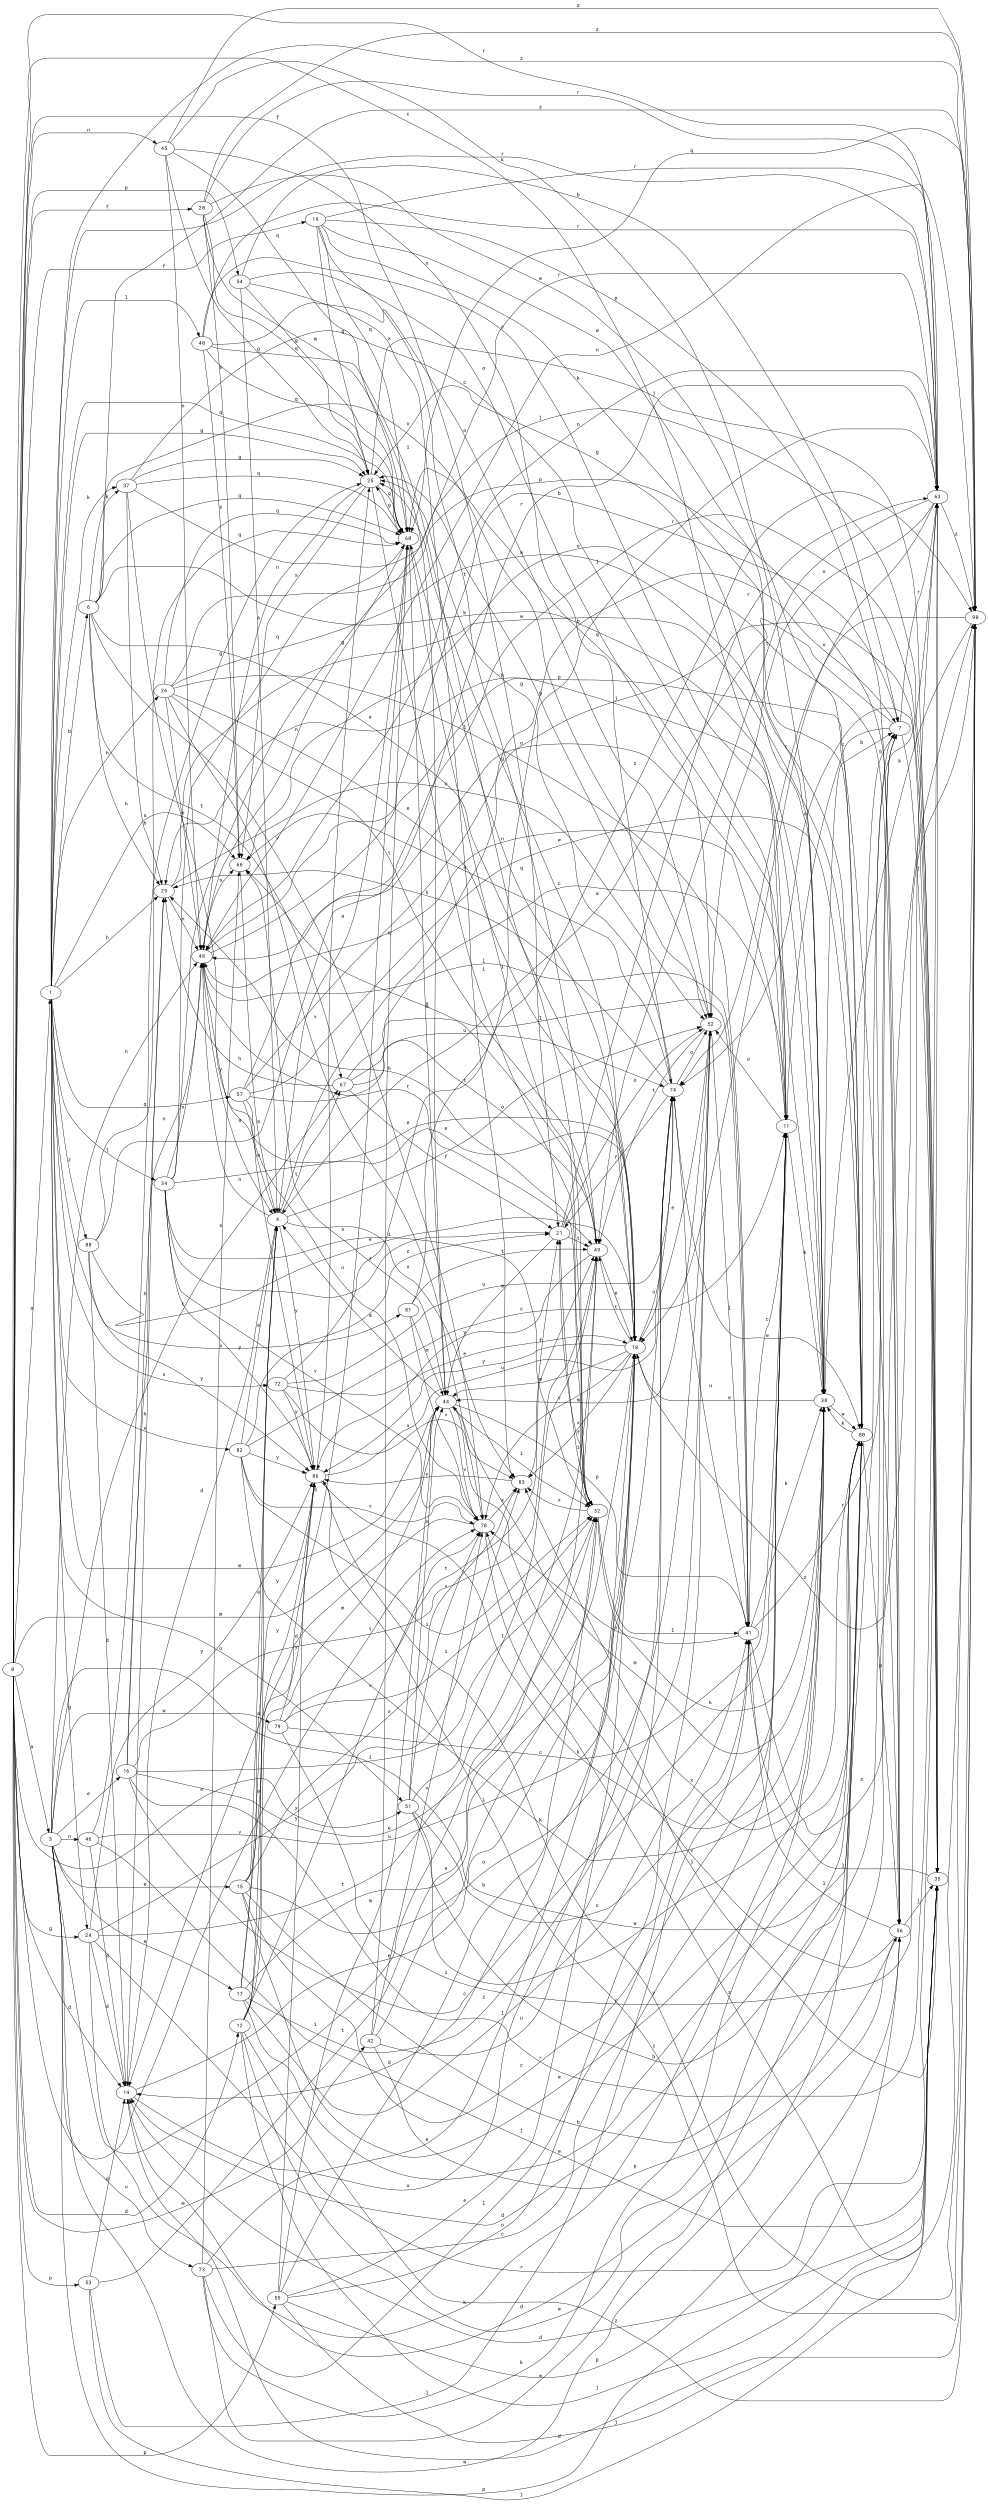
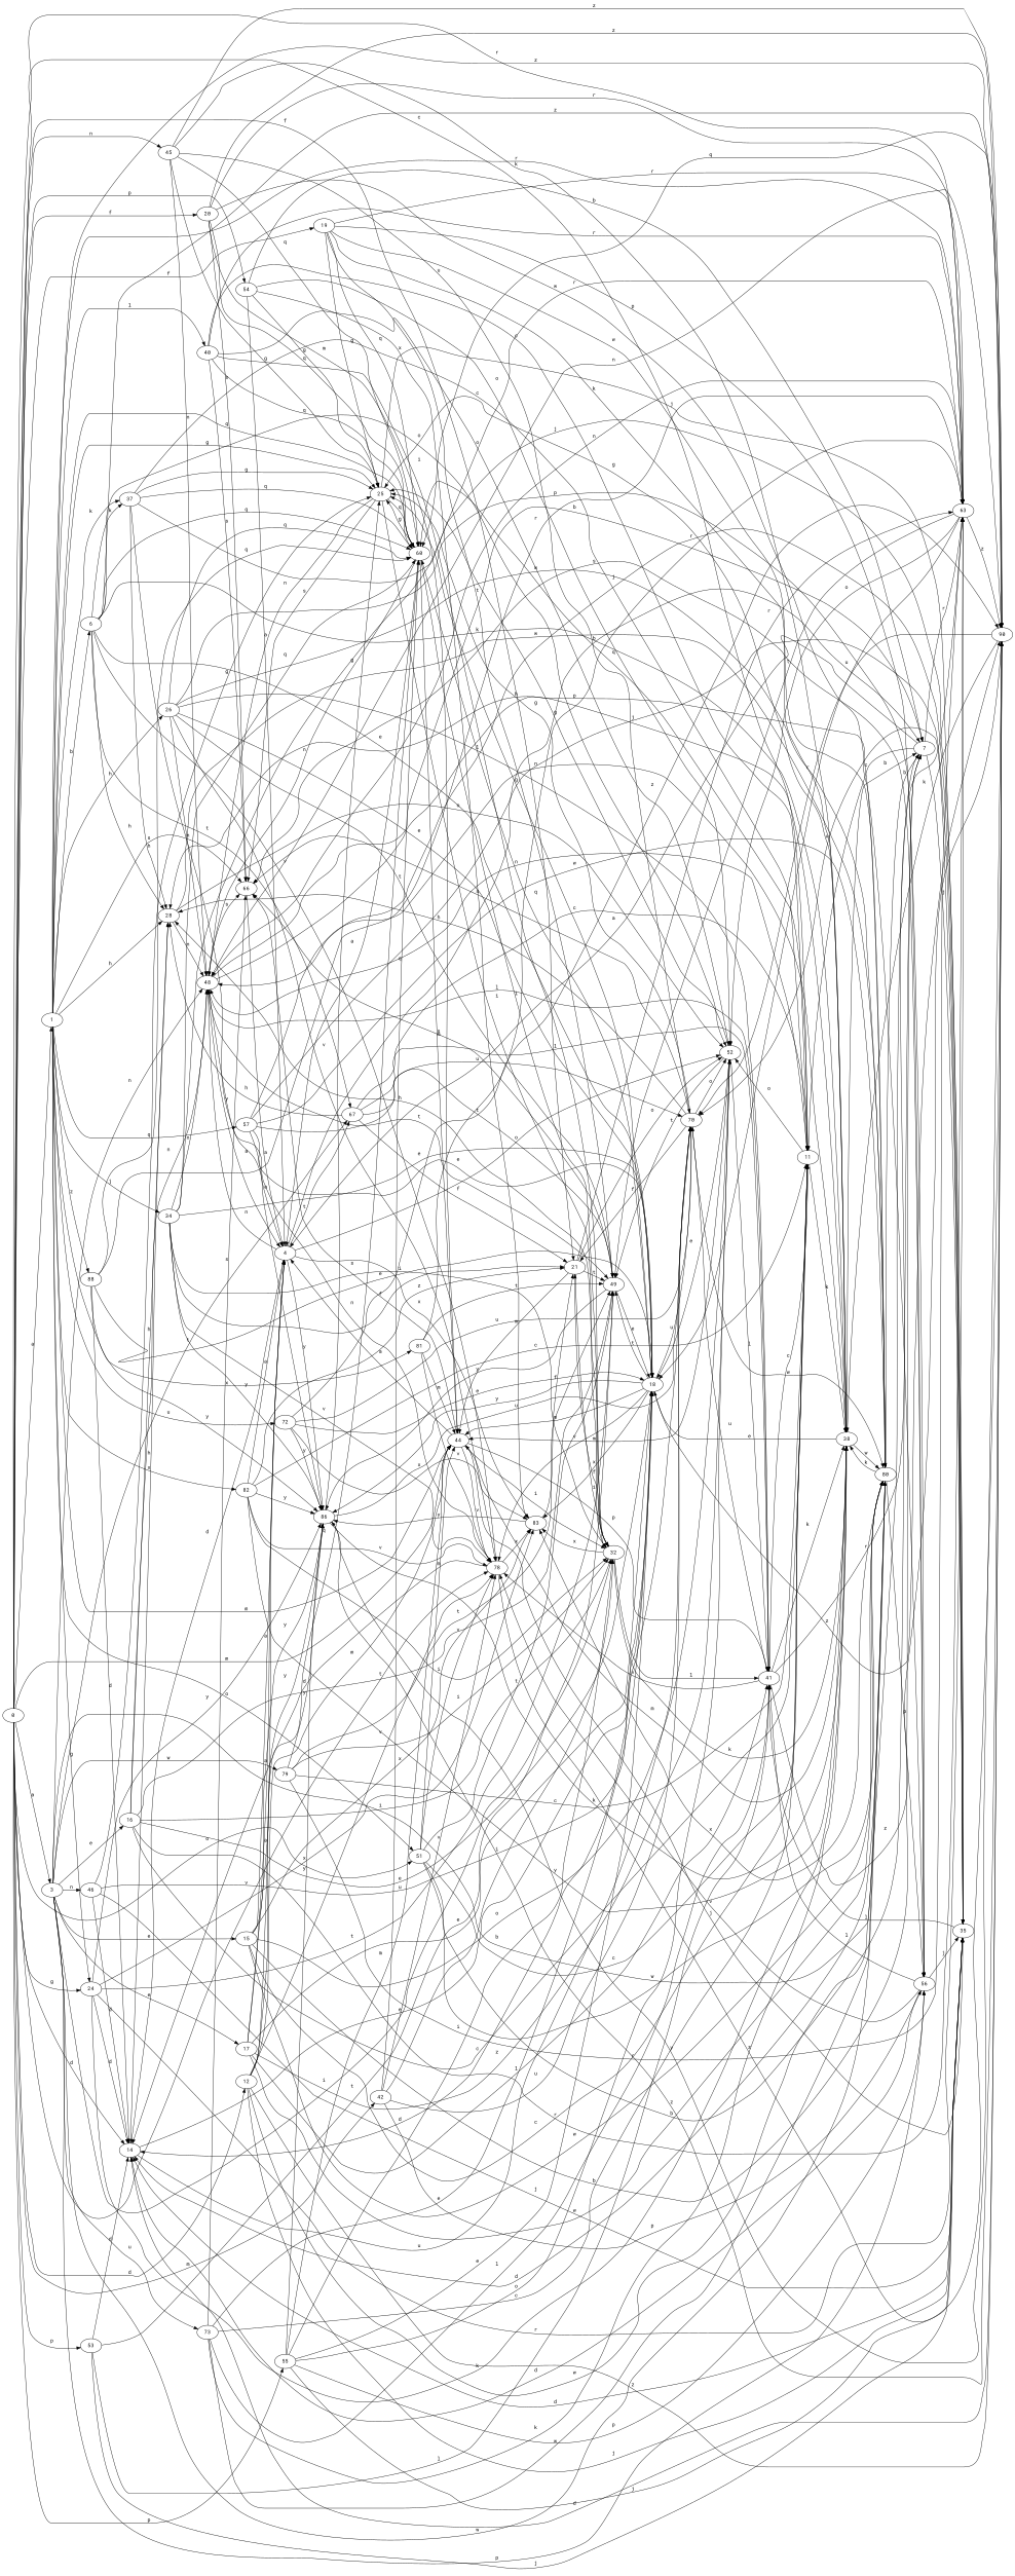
  strict digraph {
    fontname="Roboto Mono"
    rankdir=LR
    node [fontname="Roboto Mono"]
    edge [fontname="Roboto Mono"]
    0
    1
    3
    11
    12
    14
    19
    20
    21
    24
    42
    44
    45
    51
    53
    54
    55
    63
    78
    6
    25
    26
-   28 [label=29]
+   28
    34
    37
    40
    57
    60
    66
    72
    81
    82
    88
    90
    7
    15
    16
    17
    32
    46
    48
    56
    67
    73
    79
    80
    52
    38
    4
    35
    18
-   74
+   74 [label=70]
    n53 [label=49]
    83
    86
    41
    0 -> 1 [label=a]
    0 -> 3 [label=a]
    0 -> 11 [label=c]
    0 -> 12 [label=d]
    0 -> 14 [label=d]
    0 -> 19 [label=f]
    0 -> 20 [label=f]
    0 -> 21 [label=f]
    0 -> 24 [label=g]
    0 -> 42 [label=m]
    0 -> 44 [label=m]
    0 -> 45 [label=n]
    0 -> 51 [label=o]
    0 -> 53 [label=p]
    0 -> 54 [label=p]
    0 -> 55 [label=p]
    0 -> 63 [label=r]
    0 -> 78 [label=v]
    1 -> 24 [label=g]
    1 -> 44 [label=m]
    1 -> 51 [label=o]
    1 -> 63 [label=r]
    1 -> 6 [label=b]
    1 -> 25 [label=g]
    1 -> 26 [label=h]
    1 -> 28 [label=h]
    1 -> 34 [label=j]
    1 -> 37 [label=k]
    1 -> 40 [label=l]
    1 -> 57 [label=q]
    1 -> 60 [label=q]
    1 -> 66 [label=s]
    1 -> 72 [label=u]
    1 -> 81 [label=x]
    1 -> 82 [label=x]
    1 -> 88 [label=z]
    1 -> 90 [label=z]
    3 -> 7 [label=b]
    3 -> 15 [label=e]
    3 -> 16 [label=e]
    3 -> 17 [label=e]
    3 -> 32 [label=i]
    3 -> 46 [label=n]
    3 -> 48 [label=n]
    3 -> 56 [label=p]
    3 -> 67 [label=t]
    3 -> 73 [label=u]
    3 -> 79 [label=w]
    3 -> 80 [label=w]
    11 -> 60 [label=q]
    11 -> 48 [label=n]
    11 -> 52 [label=o]
    11 -> 38 [label=k]
    12 -> 44 [label=m]
    12 -> 78 [label=v]
    12 -> 60 [label=q]
    12 -> 90 [label=z]
    12 -> 80 [label=w]
    12 -> 4 [label=a]
    12 -> 35 [label=j]
    14 -> 28 [label=h]
    14 -> 18 [label=e]
    14 -> 74 [label=u]
    19 -> 63 [label=r]
    19 -> 25 [label=g]
    19 -> 60 [label=q]
    19 -> 56 [label=p]
    19 -> 80 [label=w]
    19 -> 38 [label=k]
    19 -> n53 [label=t]
    20 -> 44 [label=m]
    20 -> 63 [label=r]
    20 -> 60 [label=q]
    20 -> 66 [label=s]
    20 -> 90 [label=z]
    20 -> 80 [label=w]
    21 -> 44 [label=m]
    21 -> 63 [label=r]
    21 -> 32 [label=i]
    21 -> 52 [label=o]
    21 -> n53 [label=t]
    24 -> 14 [label=d]
    24 -> 63 [label=r]
    24 -> 38 [label=k]
    24 -> n53 [label=t]
    24 -> 83 [label=x]
    24 -> 86 [label=y]
    42 -> 78 [label=v]
    42 -> 60 [label=q]
    42 -> 32 [label=i]
    42 -> 56 [label=p]
    42 -> 74 [label=u]
    44 -> 78 [label=v]
    44 -> 66 [label=s]
    44 -> 32 [label=i]
    44 -> 4 [label=a]
    44 -> 35 [label=j]
    44 -> 41 [label=p]
    45 -> 25 [label=g]
    45 -> 60 [label=q]
    45 -> 90 [label=z]
    45 -> 48 [label=n]
    45 -> 38 [label=k]
    45 -> 74 [label=u]
    51 -> 11 [label=c]
    51 -> 44 [label=m]
    51 -> 78 [label=v]
    51 -> 7 [label=b]
    51 -> 80 [label=w]
    51 -> n53 [label=t]
    53 -> 14 [label=d]
    53 -> 35 [label=j]
    53 -> n53 [label=t]
    53 -> 41 [label=l]
    54 -> 25 [label=g]
    54 -> 7 [label=b]
    54 -> 52 [label=o]
    54 -> 4 [label=a]
    54 -> 83 [label=x]
    55 -> 44 [label=m]
    55 -> 32 [label=i]
    55 -> 56 [label=p]
    55 -> 52 [label=o]
    55 -> 35 [label=j]
    55 -> 18 [label=e]
    55 -> 86 [label=y]
    63 -> 90 [label=z]
    63 -> 48 [label=n]
    63 -> 52 [label=o]
    63 -> 18 [label=r]
    63 -> n53 [label=t]
    78 -> 14 [label=d]
    78 -> 90 [label=z]
    78 -> 48 [label=n]
    78 -> 83 [label=x]
    6 -> 78 [label=v]
    6 -> 28 [label=h]
    6 -> 37 [label=k]
    6 -> 60 [label=q]
    6 -> 90 [label=z]
    6 -> 67 [label=t]
    6 -> 52 [label=o]
    6 -> 38 [label=k]
    6 -> 18 [label=e]
    25 -> 60 [label=q]
    25 -> 66 [label=s]
    25 -> 32 [label=i]
    25 -> 48 [label=n]
    25 -> 35 [label=j]
    26 -> 78 [label=v]
    26 -> 60 [label=q]
    26 -> 48 [label=n]
    26 -> 56 [label=p]
    26 -> 80 [label=w]
    26 -> 18 [label=e]
    26 -> n53 [label=t]
    26 -> 41 [label=l]
    28 -> 48 [label=n]
    28 -> 80 [label=w]
    28 -> 52 [label=o]
    34 -> 21 [label=f]
    34 -> 63 [label=r]
    34 -> 78 [label=v]
    34 -> 60 [label=q]
    34 -> 32 [label=i]
    34 -> 48 [label=n]
    34 -> 18 [label=e]
    34 -> 86 [label=y]
    37 -> 11 [label=c]
    37 -> 25 [label=g]
    37 -> 28 [label=h]
    37 -> 60 [label=q]
    37 -> 35 [label=j]
    37 -> 86 [label=y]
    40 -> 11 [label=c]
    40 -> 63 [label=r]
    40 -> 60 [label=q]
    40 -> 66 [label=s]
    40 -> 32 [label=i]
    40 -> 52 [label=o]
    57 -> 7 [label=b]
    57 -> 80 [label=w]
    57 -> 4 [label=a]
    57 -> 35 [label=j]
    57 -> 18 [label=e]
    57 -> 74 [label=u]
    60 -> 44 [label=m]
    60 -> 25 [label=g]
    60 -> 32 [label=i]
    60 -> 48 [label=n]
    60 -> 4 [label=a]
    66 -> 4 [label=a]
    72 -> 90 [label=z]
    72 -> 18 [label=e]
    72 -> 74 [label=u]
    72 -> 83 [label=x]
    72 -> 86 [label=y]
    81 -> 44 [label=m]
    81 -> 63 [label=r]
    81 -> 78 [label=v]
    81 -> n53 [label=t]
    82 -> 11 [label=c]
    82 -> 21 [label=z]
    82 -> 78 [label=v]
    82 -> 32 [label=i]
-   82 -> 38 [label=k]
+   82 -> 38 [label=y]
    82 -> 4 [label=a]
    82 -> 86 [label=y]
    88 -> 14 [label=d]
    88 -> 63 [label=r]
    88 -> 60 [label=q]
    88 -> 18 [label=e]
    88 -> 86 [label=y]
    90 -> 14 [label=d]
    90 -> 60 [label=q]
    90 -> 48 [label=n]
    90 -> 38 [label=k]
    90 -> 74 [label=u]
    90 -> 86 [label=y]
    7 -> 11 [label=c]
    7 -> 63 [label=r]
    7 -> 4 [label=a]
    7 -> 35 [label=j]
    15 -> 11 [label=c]
    15 -> 7 [label=b]
    15 -> 80 [label=w]
    15 -> 52 [label=o]
    15 -> 4 [label=a]
    15 -> 83 [label=x]
    15 -> 86 [label=y]
    16 -> 11 [label=c]
    16 -> 63 [label=r]
    16 -> 28 [label=h]
    16 -> 32 [label=i]
    16 -> 48 [label=n]
    16 -> 18 [label=e]
    16 -> n53 [label=t]
    17 -> 80 [label=w]
    17 -> 52 [label=z]
    17 -> 4 [label=a]
    17 -> 18 [label=e]
    17 -> 86 [label=y]
    17 -> 41 [label=l]
    32 -> 21 [label=f]
    32 -> 28 [label=h]
    32 -> 38 [label=k]
    32 -> 83 [label=x]
    32 -> 41 [label=l]
    46 -> 14 [label=d]
    46 -> 25 [label=g]
    46 -> 35 [label=j]
    46 -> 74 [label=u]
    48 -> 66 [label=s]
    48 -> 7 [label=b]
    48 -> 56 [label=p]
    48 -> 4 [label=a]
    48 -> n53 [label=t]
    48 -> 41 [label=l]
    56 -> 14 [label=d]
    56 -> 78 [label=v]
    56 -> 66 [label=s]
    56 -> 35 [label=j]
    56 -> 41 [label=l]
    67 -> 11 [label=c]
    67 -> 21 [label=f]
    67 -> 28 [label=h]
    67 -> n53 [label=t]
    67 -> 41 [label=l]
    73 -> 11 [label=c]
    73 -> 66 [label=s]
    73 -> 80 [label=w]
    73 -> 38 [label=k]
    73 -> 18 [label=e]
    73 -> 41 [label=l]
    79 -> 11 [label=c]
    79 -> 63 [label=r]
    79 -> 32 [label=i]
    79 -> n53 [label=t]
    79 -> 86 [label=y]
    80 -> 14 [label=d]
    80 -> 7 [label=b]
    80 -> 56 [label=p]
    80 -> 38 [label=k]
    80 -> 83 [label=x]
    52 -> 44 [label=m]
    52 -> 25 [label=g]
    52 -> 18 [label=e]
    52 -> n53 [label=t]
    52 -> 41 [label=l]
    38 -> 44 [label=m]
    38 -> 25 [label=g]
    38 -> 28 [label=h]
    38 -> 7 [label=b]
    38 -> 48 [label=n]
    38 -> 80 [label=w]
    38 -> 18 [label=e]
    4 -> 14 [label=d]
    4 -> 48 [label=n]
    4 -> 67 [label=t]
    4 -> 52 [label=o]
    4 -> 35 [label=j]
    4 -> 83 [label=x]
    4 -> 86 [label=y]
    35 -> 14 [label=d]
    35 -> 74 [label=u]
    35 -> 41 [label=l]
    18 -> 14 [label=d]
    18 -> 44 [label=m]
    18 -> 78 [label=v]
    18 -> 25 [label=g]
    18 -> 60 [label=q]
    18 -> 90 [label=z]
    18 -> 74 [label=u]
    18 -> n53 [label=t]
    18 -> 83 [label=x]
    18 -> 86 [label=y]
    74 -> 21 [label=f]
    74 -> 25 [label=g]
    74 -> 28 [label=h]
    74 -> 66 [label=s]
    74 -> 80 [label=w]
    74 -> 52 [label=o]
    n53 -> 66 [label=s]
    n53 -> 18 [label=e]
    n53 -> 86 [label=y]
    83 -> 21 [label=f]
    83 -> 86 [label=y]
    86 -> 25 [label=g]
    86 -> 90 [label=z]
    86 -> 38 [label=k]
    86 -> 74 [label=u]
    41 -> 11 [label=c]
    41 -> 63 [label=r]
    41 -> 78 [label=v]
    41 -> 90 [label=z]
    41 -> 38 [label=k]
    41 -> 74 [label=u]
  }
